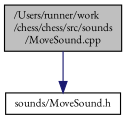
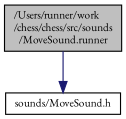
  digraph {
    fontname="EB Garamond"
    node [color=black fontname="EB Garamond" fontsize=10 shape=record]
-   n1 [fillcolor=grey75 fontcolor=black height=0.2 label="/Users/runner/work\l/chess/chess/src/sounds\l/MoveSound.cpp" style=filled width=0.4]
+   n1 [fillcolor=grey75 fontcolor=black height=0.2 label="/Users/runner/work\l/chess/chess/src/sounds\l/MoveSound.runner" style=filled width=0.4]
    n2 [height=0.2 label="sounds/MoveSound.h" width=0.4]
    n1 -> n2 [color=midnightblue fontname="EB Garamond" fontsize=10 labelfontname=Helvetica labelfontsize=10 style=solid]
  }
